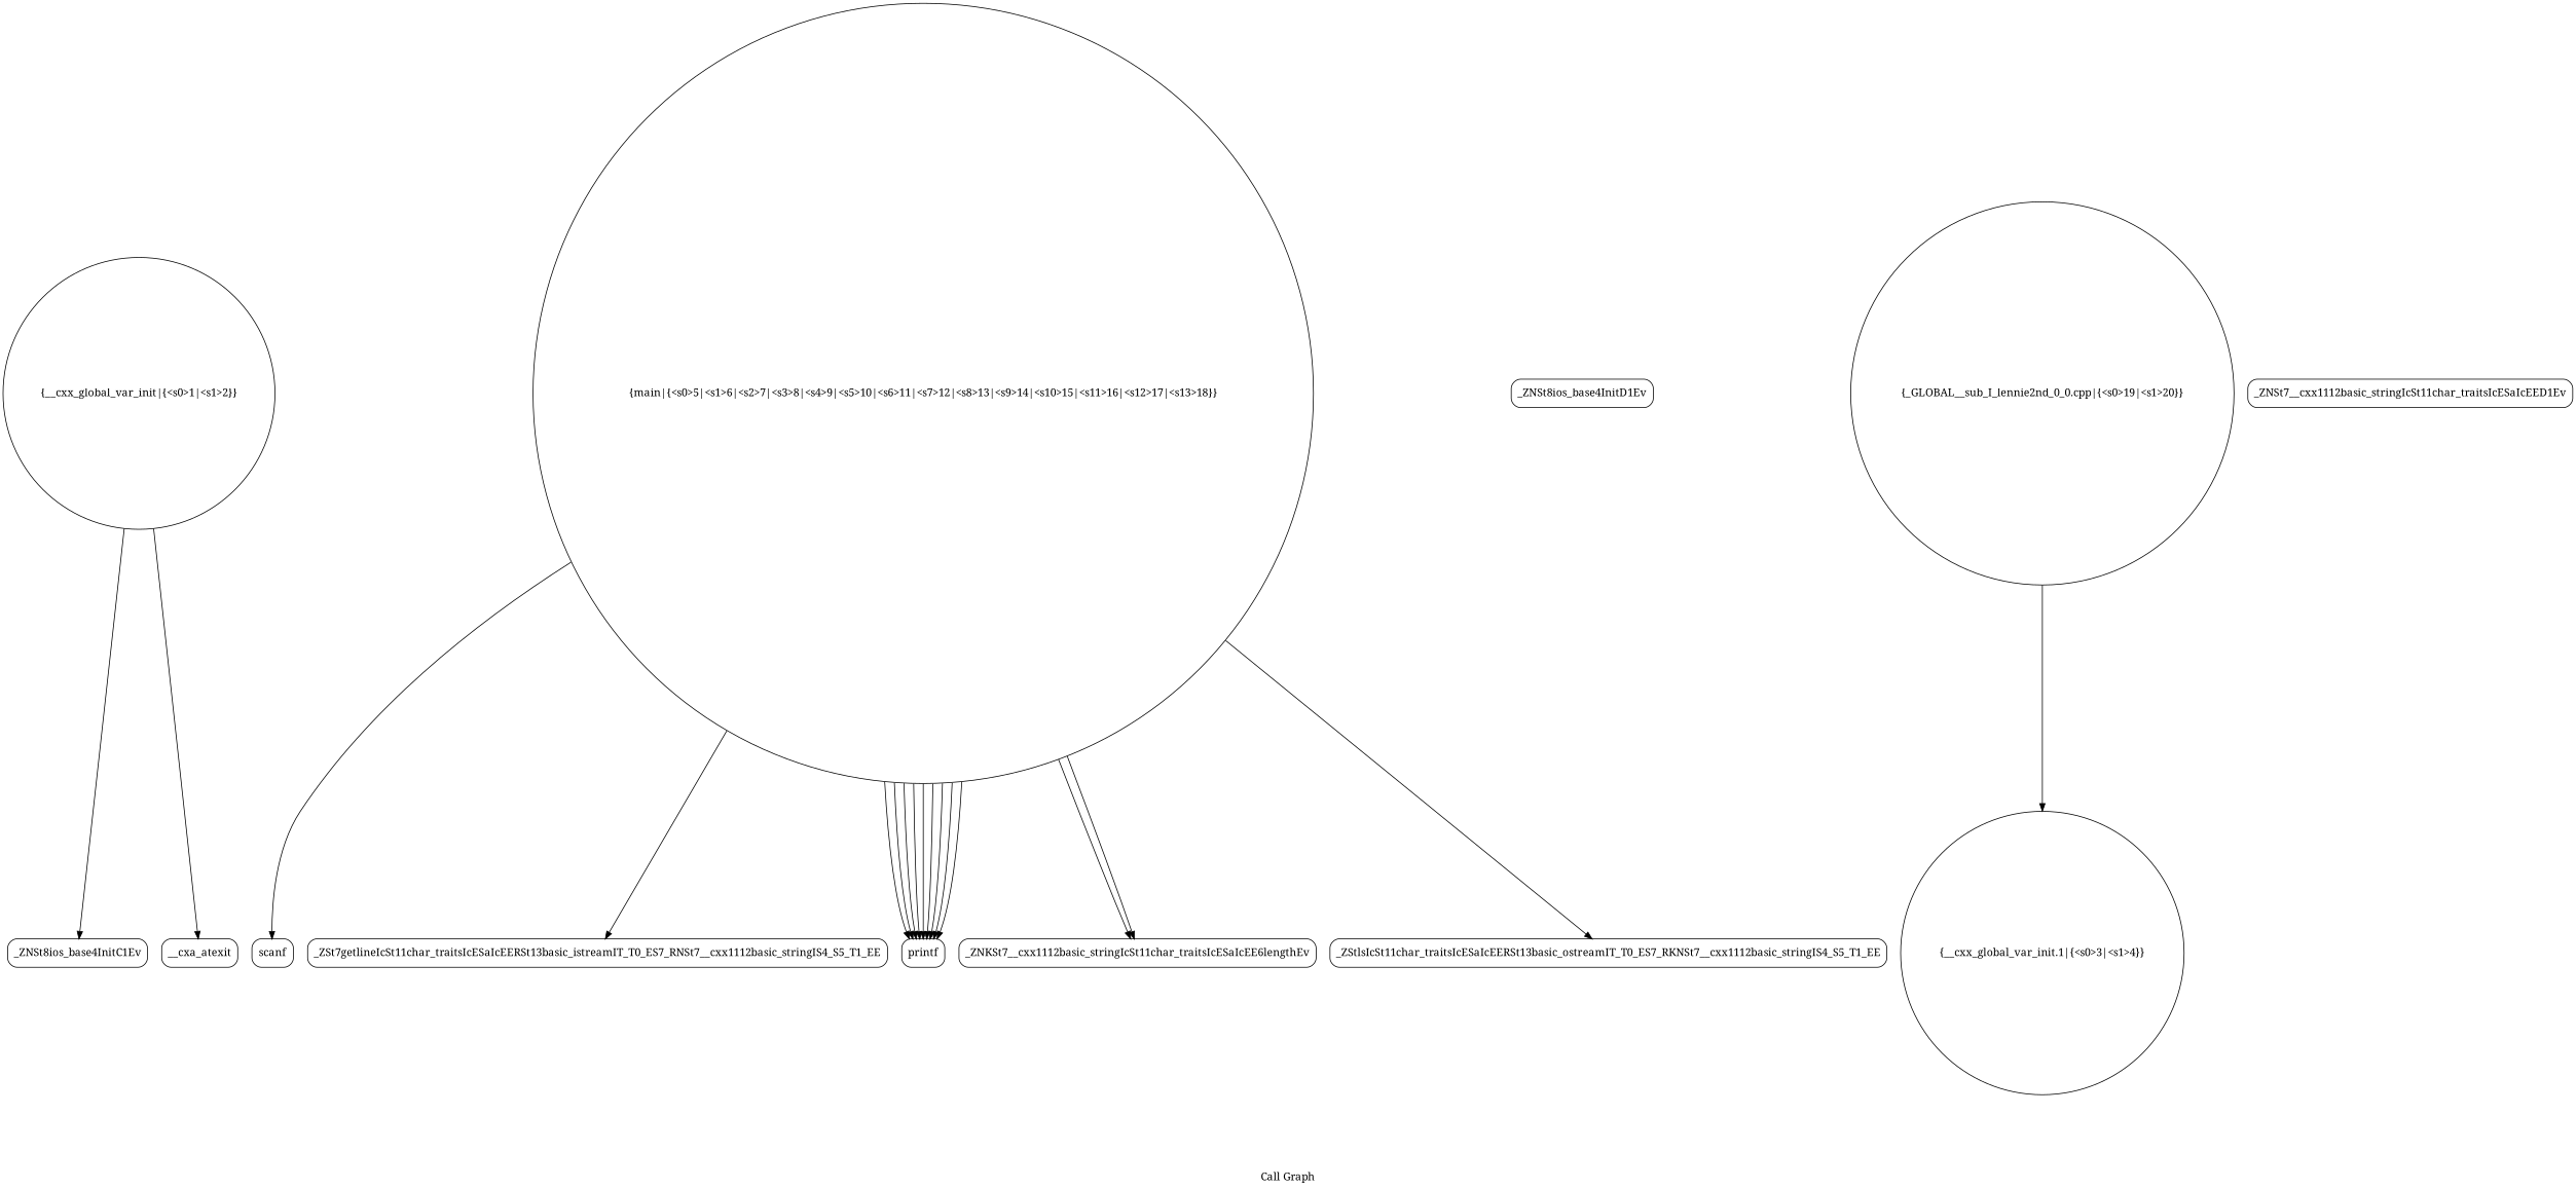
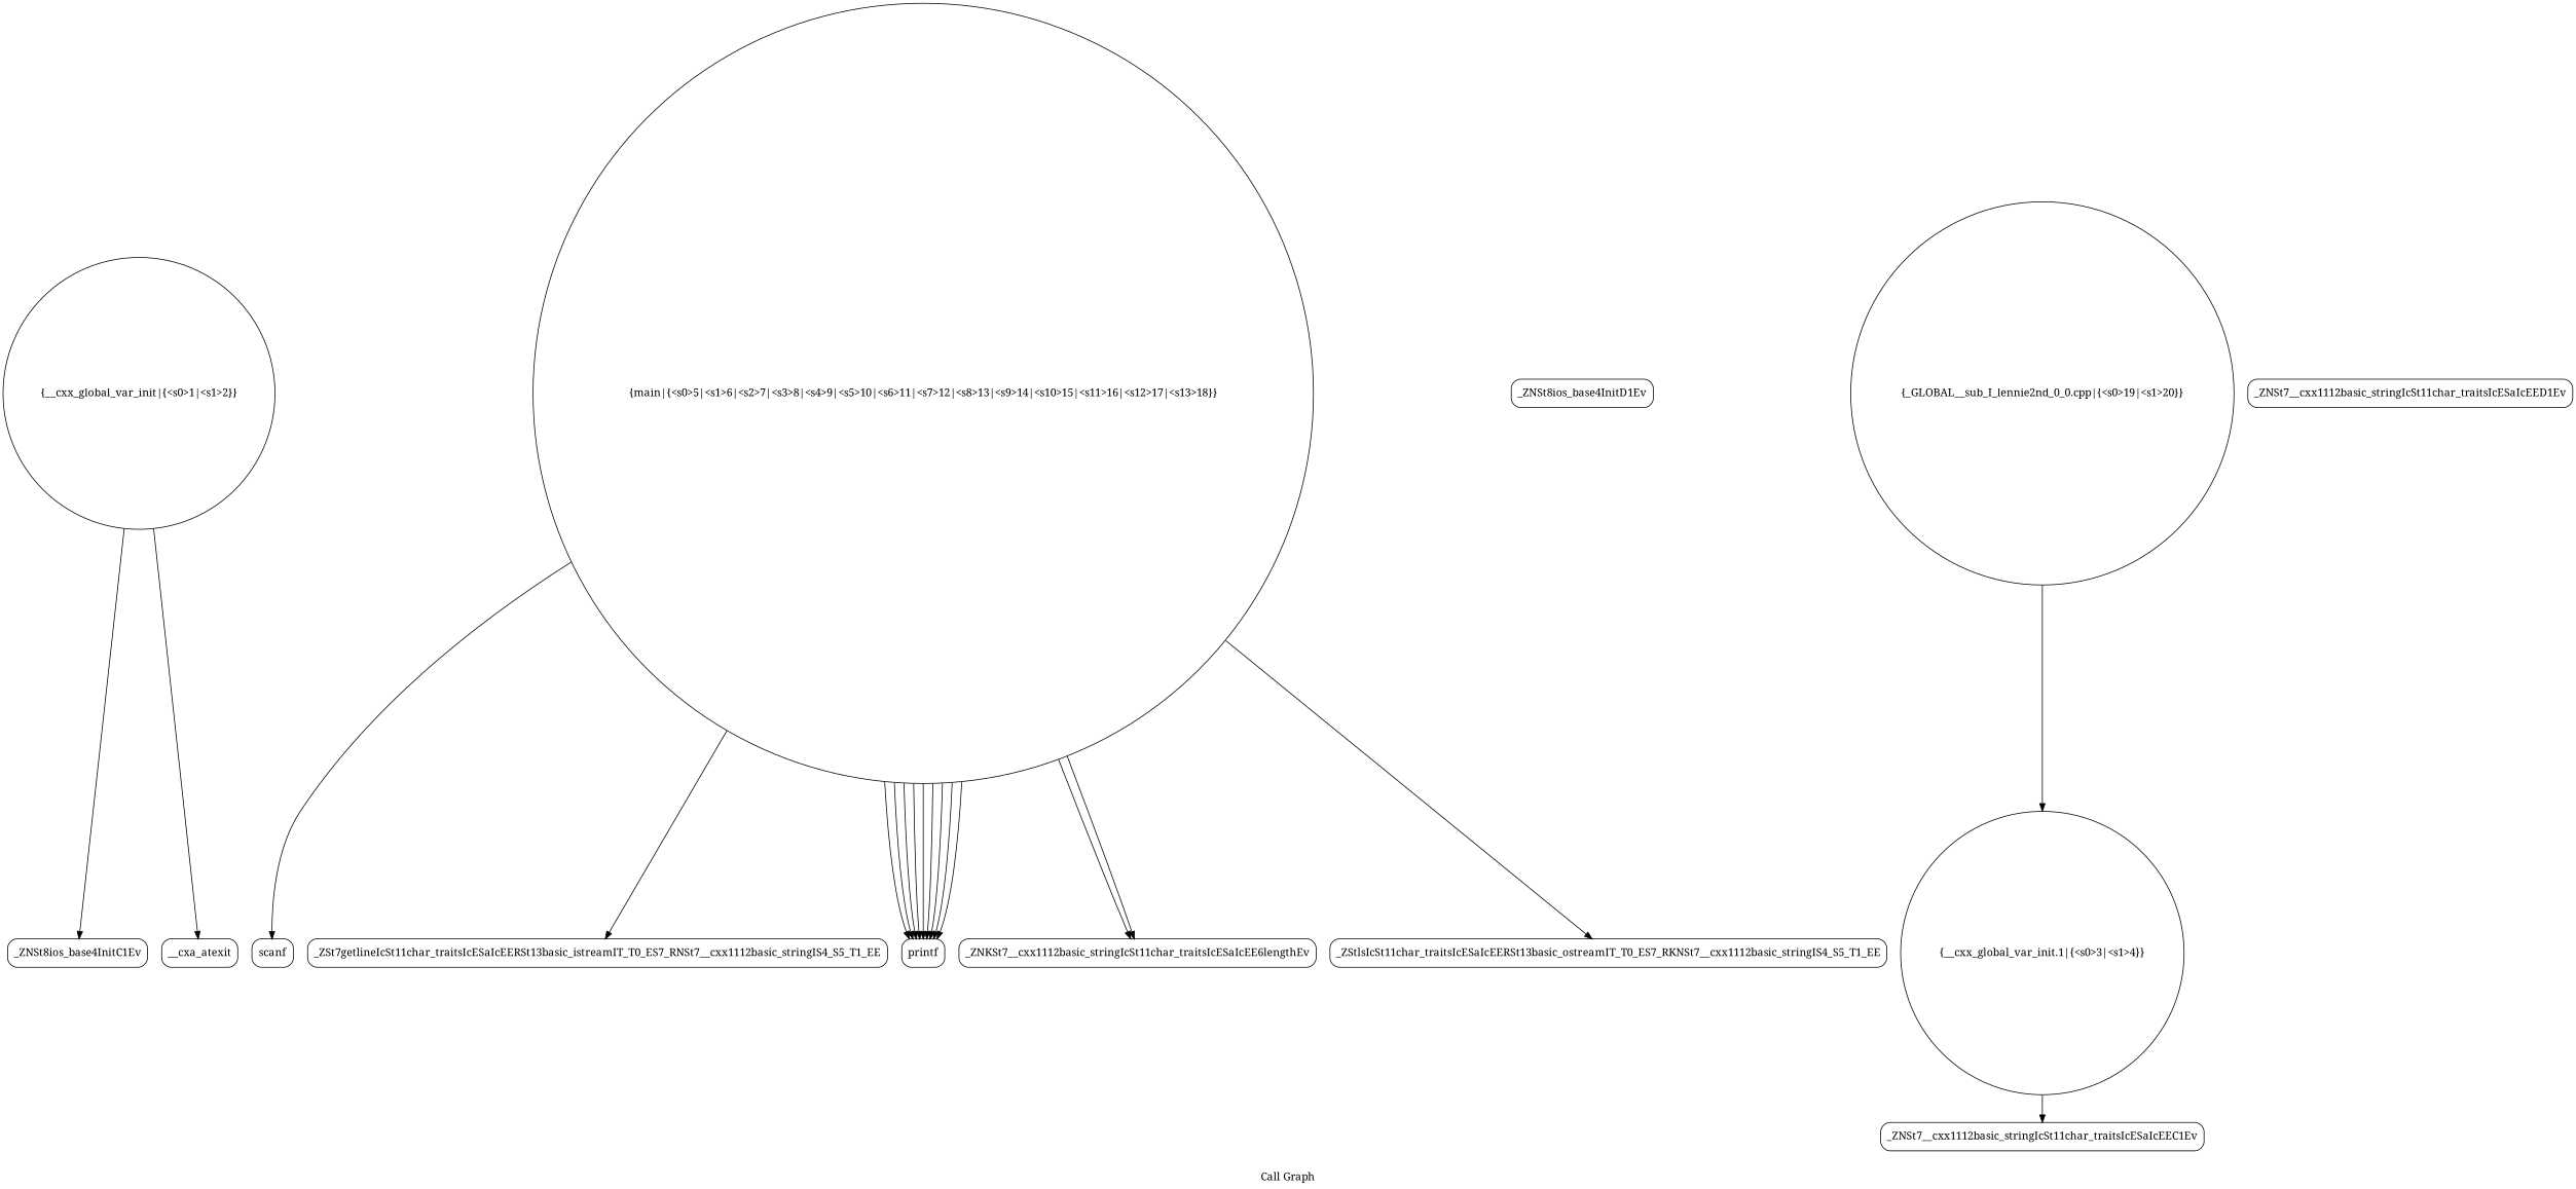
  digraph {
    fontname="Noto Serif"
    label="Call Graph"
    node [fontname="Noto Serif" shape=Mrecord]
    edge [color=black fontname="Noto Serif" tailport=s0]
    n1 [label="{__cxx_global_var_init|{<s0>1|<s1>2}}" shape=circle]
    n2 [label="{_ZNSt8ios_base4InitC1Ev}"]
    n3 [label="{__cxa_atexit}"]
    n4 [label="{main|{<s0>5|<s1>6|<s2>7|<s3>8|<s4>9|<s5>10|<s6>11|<s7>12|<s8>13|<s9>14|<s10>15|<s11>16|<s12>17|<s13>18}}" shape=circle]
    n5 [label="{scanf}"]
    n6 [label="{_ZSt7getlineIcSt11char_traitsIcESaIcEERSt13basic_istreamIT_T0_ES7_RNSt7__cxx1112basic_stringIS4_S5_T1_EE}"]
    n7 [label="{printf}"]
    n8 [label="{_ZNKSt7__cxx1112basic_stringIcSt11char_traitsIcESaIcEE6lengthEv}"]
    n9 [label="{_ZStlsIcSt11char_traitsIcESaIcEERSt13basic_ostreamIT_T0_ES7_RKNSt7__cxx1112basic_stringIS4_S5_T1_EE}"]
    n10 [label="{_ZNSt8ios_base4InitD1Ev}"]
    n11 [label="{__cxx_global_var_init.1|{<s0>3|<s1>4}}" shape=circle]
+   n12 [label="{_ZNSt7__cxx1112basic_stringIcSt11char_traitsIcESaIcEEC1Ev}"]
    n13 [label="{_ZNSt7__cxx1112basic_stringIcSt11char_traitsIcESaIcEED1Ev}"]
    n14 [label="{_GLOBAL__sub_I_lennie2nd_0_0.cpp|{<s0>19|<s1>20}}" shape=circle]
    n1 -> n2
    n1 -> n3 [tailport=s1]
    n4 -> n5
    n4 -> n6 [tailport=s1]
    n4 -> n7 [tailport=s2]
    n4 -> n7 [tailport=s3]
    n4 -> n7 [tailport=s5]
    n4 -> n7 [tailport=s6]
    n4 -> n7 [tailport=s7]
    n4 -> n7 [tailport=s9]
    n4 -> n7 [tailport=s10]
    n4 -> n7 [tailport=s12]
    n4 -> n7 [tailport=s13]
    n4 -> n8 [tailport=s4]
    n4 -> n8 [tailport=s11]
    n4 -> n9 [tailport=s8]
+   n11 -> n12
    n14 -> n11 [tailport=s1]
  }
